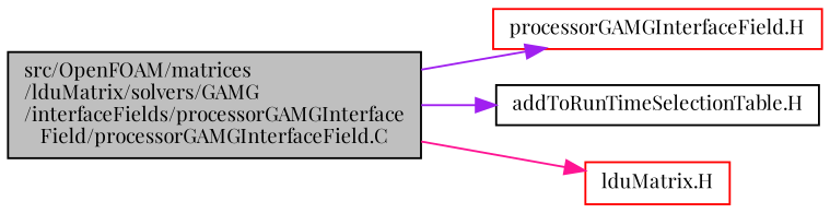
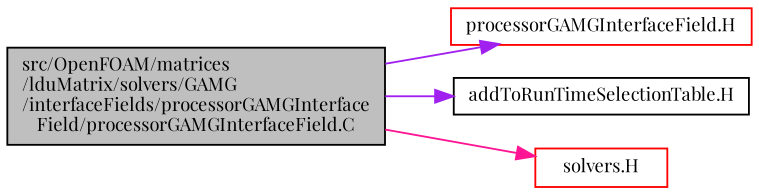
  digraph {
    rankdir=LR
    fontname="Playfair Display"
    node [color=black fontname="Playfair Display" fontsize=10 shape=record]
    edge [color=purple fontname="Playfair Display" fontsize=10 labelfontname=Helvetica labelfontsize=10 style=solid]
    n1 [fillcolor=grey75 fontcolor=black height=0.2 label="src/OpenFOAM/matrices\l/lduMatrix/solvers/GAMG\l/interfaceFields/processorGAMGInterface\lField/processorGAMGInterfaceField.C" style=filled width=0.4]
    n2 [color=red height=0.2 label="processorGAMGInterfaceField.H" width=0.4]
    n3 [height=0.2 label="addToRunTimeSelectionTable.H" width=0.4]
-   n4 [color=red height=0.2 label="lduMatrix.H" width=0.4]
+   n4 [color=red height=0.2 label="solvers.H" width=0.4]
    n1 -> n2
    n1 -> n3
    n1 -> n4 [color=deeppink]
  }
